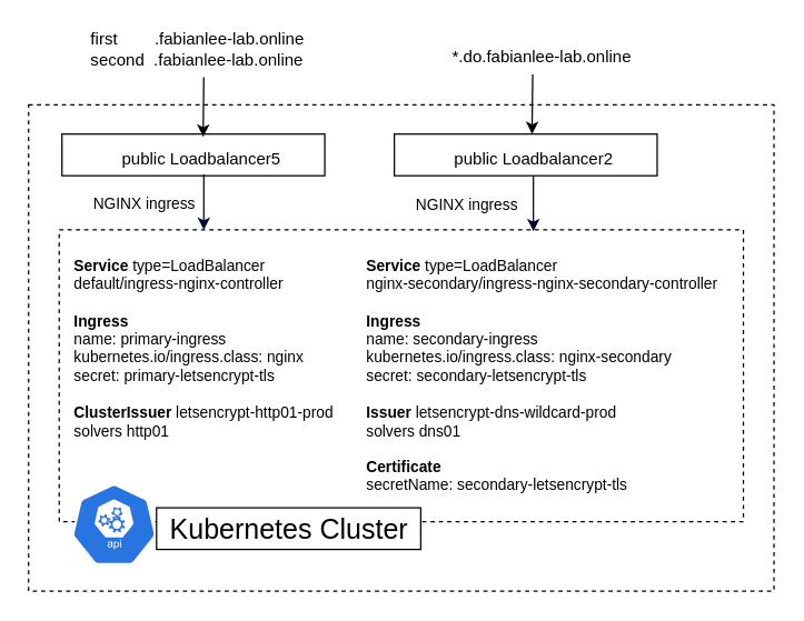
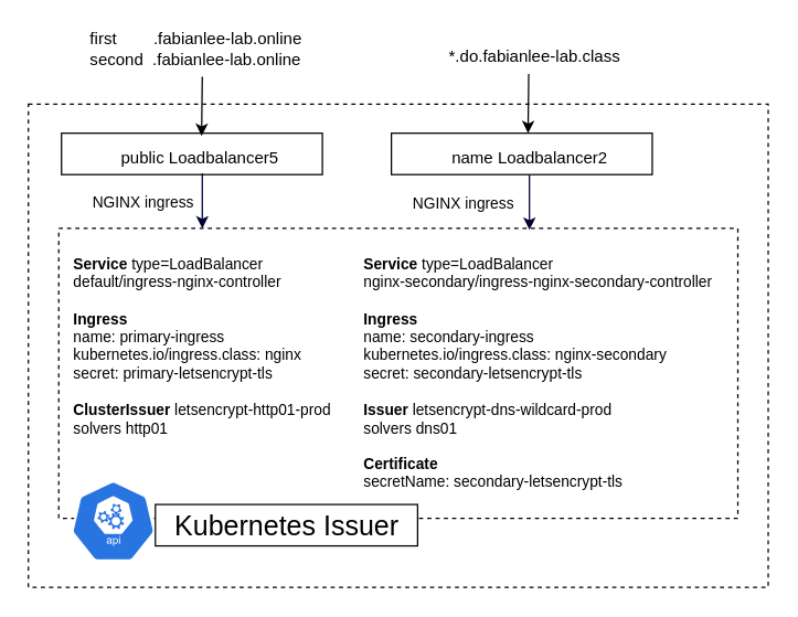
  <mxCell id="0" />
  <mxCell id="1" parent="0" />
  <mxCell id="2" value="" style="rounded=0;whiteSpace=wrap;html=1;dashed=1;" parent="1" vertex="1"><mxGeometry x="42" y="165" width="492" height="210" as="geometry" /></mxCell>
  <mxCell id="3" value="" style="rounded=0;whiteSpace=wrap;html=1;fontSize=16;dashed=1;fillColor=none;" parent="1" vertex="1"><mxGeometry x="20" y="75" width="536" height="350" as="geometry" /></mxCell>
  <mxCell id="4" value="" style="rounded=0;whiteSpace=wrap;html=1;" parent="1" vertex="1"><mxGeometry x="44" y="96" width="189" height="30" as="geometry" /></mxCell>
  <mxCell id="5" value="public Loadbalancer5" style="text;html=1;align=center;verticalAlign=middle;resizable=0;points=[];autosize=1;strokeColor=none;fontSize=12;" parent="1" vertex="1"><mxGeometry x="78.5" y="104" width="130" height="20" as="geometry" /></mxCell>
  <mxCell id="6" value="&lt;div&gt;first&amp;nbsp;&amp;nbsp;&amp;nbsp;&amp;nbsp;&amp;nbsp;&amp;nbsp;&amp;nbsp; .fabianlee-lab.online&lt;/div&gt;&lt;div&gt;second&amp;nbsp; .fabianlee-lab.online&lt;/div&gt;" style="text;html=1;align=left;verticalAlign=middle;resizable=0;points=[];autosize=1;strokeColor=none;" parent="1" vertex="1"><mxGeometry x="63" y="20" width="170" height="30" as="geometry" /></mxCell>
  <mxCell id="7" value="" style="endArrow=none;startArrow=classic;html=1;fontSize=16;fillColor=#f5f5f5;rounded=0;startFill=1;endFill=0;" parent="1" edge="1"><mxGeometry width="50" height="50" relative="1" as="geometry"><mxPoint x="145.5" y="98" as="sourcePoint" /><mxPoint x="146" y="55" as="targetPoint" /></mxGeometry></mxCell>
  <mxCell id="8" value="NGINX ingress" style="text;html=1;align=center;verticalAlign=middle;resizable=0;points=[];autosize=1;strokeColor=none;fontSize=11;" parent="1" vertex="1"><mxGeometry x="58" y="136" width="90" height="20" as="geometry" /></mxCell>
  <mxCell id="9" value="" style="endArrow=none;startArrow=classic;html=1;fontSize=16;fillColor=#f5f5f5;rounded=0;strokeColor=#000033;endFill=0;" parent="1" edge="1"><mxGeometry x="163" y="239" width="50" height="50" as="geometry"><mxPoint x="146" y="165" as="sourcePoint" /><mxPoint x="146" y="125" as="targetPoint" /></mxGeometry></mxCell>
  <mxCell id="10" value="" style="rounded=0;whiteSpace=wrap;html=1;" vertex="1" parent="1"><mxGeometry x="283" y="96" width="189" height="30" as="geometry" /></mxCell>
- <mxCell id="11" value="public Loadbalancer2" style="text;html=1;align=center;verticalAlign=middle;resizable=0;points=[];autosize=1;strokeColor=none;fontSize=12;" vertex="1" parent="1"><mxGeometry x="317.5" y="104" width="130" height="20" as="geometry" /></mxCell>
- <mxCell id="12" value="&lt;div&gt;*.do.fabianlee-lab.online&lt;/div&gt;" style="text;html=1;align=left;verticalAlign=middle;resizable=0;points=[];autosize=1;strokeColor=none;" vertex="1" parent="1"><mxGeometry x="322.5" y="31" width="140" height="20" as="geometry" /></mxCell>
+ <mxCell id="11" value="name Loadbalancer2" style="text;html=1;align=center;verticalAlign=middle;resizable=0;points=[];autosize=1;strokeColor=none;fontSize=12;" vertex="1" parent="1"><mxGeometry x="317.5" y="104" width="130" height="20" as="geometry" /></mxCell>
+ <mxCell id="12" value="&lt;div&gt;*.do.fabianlee-lab.class&lt;/div&gt;" style="text;html=1;align=left;verticalAlign=middle;resizable=0;points=[];autosize=1;strokeColor=none;" vertex="1" parent="1"><mxGeometry x="322.5" y="31" width="140" height="20" as="geometry" /></mxCell>
  <mxCell id="13" value="" style="endArrow=none;startArrow=classic;html=1;fontSize=16;fillColor=#f5f5f5;rounded=0;strokeColor=#000033;endFill=0;" edge="1" parent="1"><mxGeometry x="400" y="240" width="50" height="50" as="geometry"><mxPoint x="383" y="166" as="sourcePoint" /><mxPoint x="383" y="126" as="targetPoint" /></mxGeometry></mxCell>
  <mxCell id="14" value="&lt;div&gt;&lt;b&gt;Service&lt;/b&gt; type=LoadBalancer&lt;br&gt;&lt;/div&gt;&lt;div&gt;default/ingress-nginx-controller&lt;/div&gt;&lt;div&gt;&lt;br&gt;&lt;/div&gt;&lt;div&gt;&lt;b&gt;Ingress&lt;/b&gt;&lt;br&gt;&lt;/div&gt;&lt;div&gt;name: primary-ingress&lt;br&gt;&lt;/div&gt;&lt;div&gt;kubernetes.io/ingress.class: nginx&lt;/div&gt;&lt;div&gt;secret: primary-letsencrypt-tls&lt;/div&gt;&lt;div&gt;&lt;br&gt;&lt;/div&gt;&lt;div&gt;&lt;b&gt;ClusterIssuer&lt;/b&gt; letsencrypt-http01-prod&lt;/div&gt;&lt;div&gt;solvers http01&lt;/div&gt;&lt;div&gt;&lt;br&gt;&lt;/div&gt;" style="text;html=1;strokeColor=none;fillColor=none;align=left;verticalAlign=top;whiteSpace=wrap;rounded=0;dashed=1;fontSize=11;" vertex="1" parent="1"><mxGeometry x="50.5" y="178" width="203" height="127" as="geometry" /></mxCell>
  <mxCell id="15" value="&lt;div align=&quot;left&quot;&gt;&lt;b&gt;Service&lt;/b&gt; type=LoadBalancer&lt;br&gt;&lt;/div&gt;&lt;div align=&quot;left&quot;&gt;nginx-secondary/ingress-nginx-secondary-controller&lt;/div&gt;&lt;div align=&quot;left&quot;&gt;&lt;br&gt;&lt;/div&gt;&lt;div align=&quot;left&quot;&gt;&lt;b&gt;Ingress&lt;/b&gt;&lt;br&gt;&lt;/div&gt;&lt;div align=&quot;left&quot;&gt;name: secondary-ingress&lt;/div&gt;&lt;div align=&quot;left&quot;&gt;kubernetes.io/ingress.class: nginx-secondary&lt;/div&gt;&lt;div align=&quot;left&quot;&gt;secret: secondary-letsencrypt-tls&lt;/div&gt;&lt;div align=&quot;left&quot;&gt;&lt;br&gt;&lt;/div&gt;&lt;div align=&quot;left&quot;&gt;&lt;b&gt;Issuer&lt;/b&gt; letsencrypt-dns-wildcard-prod&lt;/div&gt;&lt;div align=&quot;left&quot;&gt;solvers dns01&lt;/div&gt;&lt;div align=&quot;left&quot;&gt;&lt;br&gt;&lt;/div&gt;&lt;div align=&quot;left&quot;&gt;&lt;b&gt;Certificate&lt;/b&gt;&lt;/div&gt;&lt;div align=&quot;left&quot;&gt;secretName: secondary-letsencrypt-tls&lt;br&gt;&lt;/div&gt;" style="text;html=1;strokeColor=none;fillColor=none;align=center;verticalAlign=top;whiteSpace=wrap;rounded=0;dashed=1;fontSize=11;" vertex="1" parent="1"><mxGeometry x="253.5" y="178" width="270.5" height="137" as="geometry" /></mxCell>
  <mxCell id="16" value="NGINX ingress" style="text;html=1;align=center;verticalAlign=middle;resizable=0;points=[];autosize=1;strokeColor=none;fontSize=11;" vertex="1" parent="1"><mxGeometry x="290" y="137" width="90" height="20" as="geometry" /></mxCell>
  <mxCell id="17" value="" style="sketch=0;html=1;dashed=0;whitespace=wrap;fillColor=#2875E2;strokeColor=#ffffff;points=[[0.005,0.63,0],[0.1,0.2,0],[0.9,0.2,0],[0.5,0,0],[0.995,0.63,0],[0.72,0.99,0],[0.5,1,0],[0.28,0.99,0]];shape=mxgraph.kubernetes.icon;prIcon=api;fontSize=11;align=left;" vertex="1" parent="1"><mxGeometry x="51" y="347" width="61" height="60" as="geometry" /></mxCell>
  <mxCell id="18" value="" style="endArrow=none;startArrow=classic;html=1;fontSize=16;fillColor=#f5f5f5;rounded=0;startFill=1;endFill=0;" edge="1" parent="1"><mxGeometry width="50" height="50" relative="1" as="geometry"><mxPoint x="382" y="96" as="sourcePoint" /><mxPoint x="382.5" y="53" as="targetPoint" /></mxGeometry></mxCell>
- <mxCell id="19" value="Kubernetes Cluster" style="text;html=1;align=center;verticalAlign=middle;resizable=0;points=[];autosize=1;fontSize=20;fillColor=#ffffff;strokeColor=#000000;" parent="1" vertex="1"><mxGeometry x="112" y="365" width="190" height="30" as="geometry" /></mxCell>
+ <mxCell id="19" value="Kubernetes Issuer" style="text;html=1;align=center;verticalAlign=middle;resizable=0;points=[];autosize=1;fontSize=20;fillColor=#ffffff;strokeColor=#000000;" parent="1" vertex="1"><mxGeometry x="112" y="365" width="190" height="30" as="geometry" /></mxCell>
